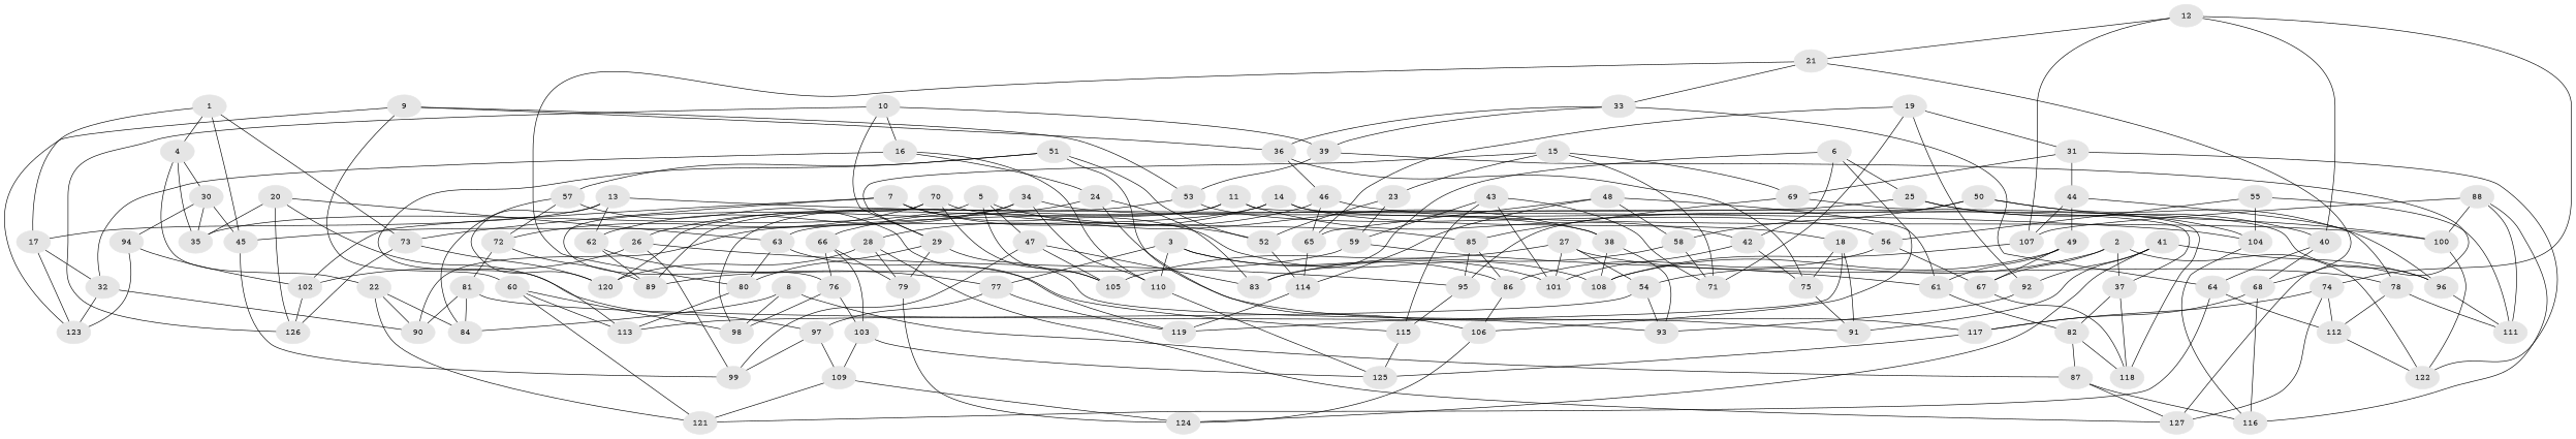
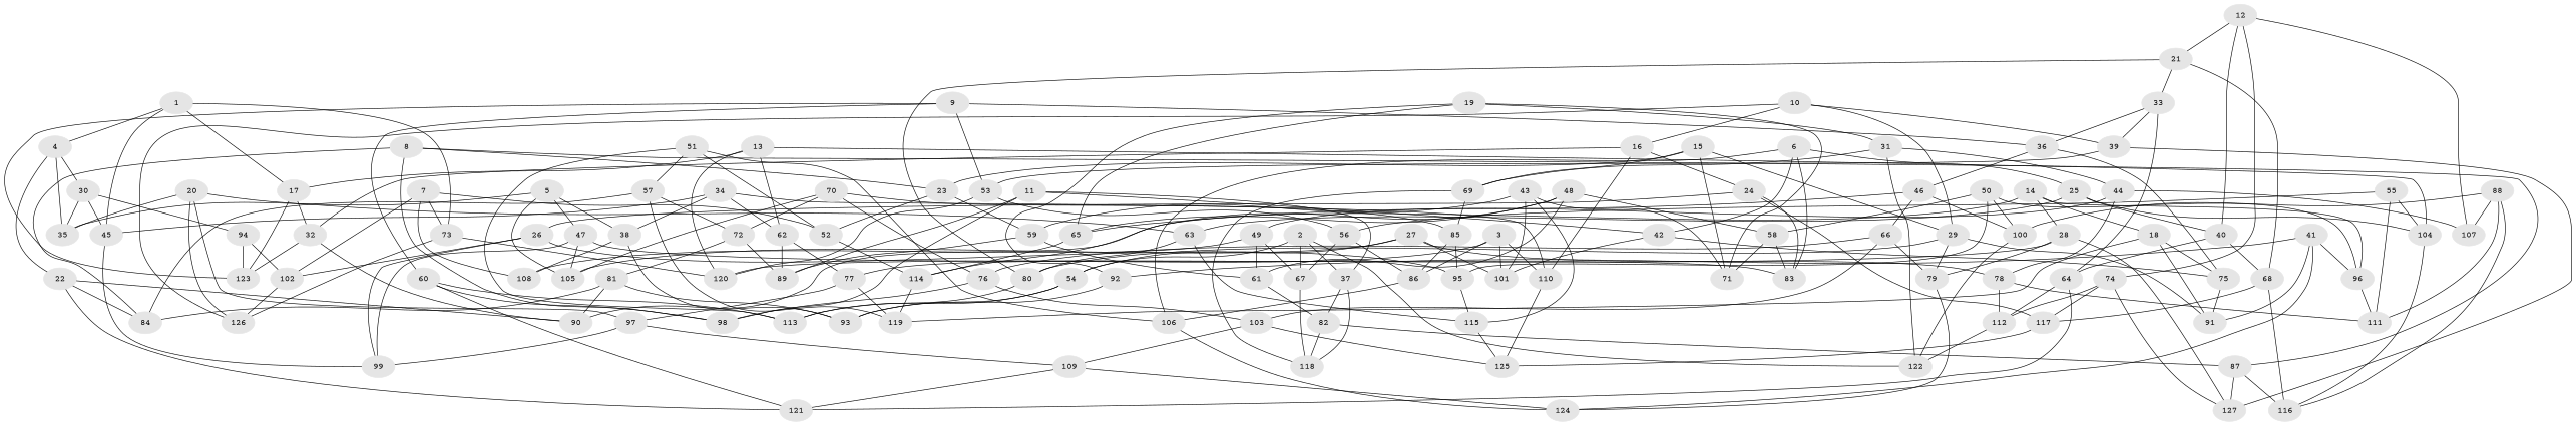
  graph {
    fontname="Courier Prime"
    node [color=gray90 fontname="Courier Prime" style=filled]
    edge [fontname="Courier Prime"]
    1
    4
    17
    45
    73
    22
    30
    35
    123
    32
    99
    126
    120
    2
    37
    54
    67
    122
    82
    118
    93
    113
    3
    77
    86
    101
    110
    119
    97
    106
    125
    84
    90
    121
    94
    5
    38
    47
    105
    108
    83
    6
    25
    42
    40
    104
    63
    75
    124
    7
    52
    102
    114
    8
    23
    87
    98
    59
    127
    116
    9
    36
    53
    60
    46
    56
    10
    16
    39
    29
    24
    55
    111
    11
    89
    12
    21
    74
    107
    33
    68
    80
    64
    117
    112
    13
    62
    14
    18
    28
    96
    91
    79
    15
    69
    71
    85
    26
    19
    31
    65
    92
    44
    20
    115
    109
    61
    95
    27
    78
    49
    34
    66
    100
    41
    43
    76
    103
    48
    58
    50
    51
    57
    72
    81
    70
    88
    1 -- 4
    1 -- 17
    1 -- 45
    1 -- 73
    4 -- 22
    4 -- 30
    4 -- 35
    17 -- 123
    17 -- 32
    45 -- 99
    73 -- 126
    73 -- 120
    22 -- 84
    22 -- 90
    22 -- 121
    30 -- 45
    30 -- 35
    30 -- 94
    32 -- 123
    32 -- 90
    2 -- 37
    2 -- 54
    2 -- 67
    2 -- 122
    37 -- 82
    37 -- 118
    54 -- 93
    54 -- 113
    67 -- 118
    82 -- 118
    82 -- 87
    3 -- 77
    3 -- 86
    3 -- 101
    3 -- 110
    77 -- 119
    77 -- 97
    86 -- 106
    110 -- 125
    97 -- 99
    97 -- 109
    106 -- 124
    94 -- 123
    94 -- 102
    5 -- 35
    5 -- 38
    5 -- 47
    5 -- 105
    38 -- 93
    38 -- 108
    47 -- 99
    47 -- 105
    47 -- 83
    6 -- 106
    6 -- 83
    6 -- 25
    6 -- 42
    25 -- 40
    25 -- 104
    25 -- 63
    42 -- 101
    42 -- 75
    40 -- 68
    40 -- 64
    104 -- 116
    63 -- 80
    63 -- 115
    75 -- 91
    7 -- 73
    7 -- 108
    7 -- 52
    7 -- 102
    52 -- 114
    102 -- 126
    114 -- 119
    8 -- 84
+   8 -- 23
    8 -- 87
    8 -- 98
    23 -- 52
    23 -- 59
    87 -- 127
    87 -- 116
    59 -- 89
    59 -- 61
    9 -- 123
    9 -- 36
    9 -- 53
    9 -- 60
    36 -- 75
    36 -- 46
    53 -- 120
    53 -- 56
    60 -- 113
    60 -- 121
    60 -- 98
    46 -- 65
    46 -- 66
    46 -- 100
    56 -- 67
    56 -- 86
    10 -- 126
    10 -- 16
    10 -- 39
    10 -- 29
    16 -- 32
    16 -- 110
    16 -- 24
    39 -- 127
    39 -- 53
    29 -- 80
    29 -- 91
    29 -- 79
    24 -- 83
    24 -- 117
    24 -- 26
    55 -- 104
    55 -- 56
    55 -- 111
    11 -- 37
    11 -- 42
    11 -- 98
    11 -- 89
    12 -- 40
    12 -- 21
    12 -- 74
    12 -- 107
    21 -- 33
    21 -- 68
    21 -- 80
    74 -- 127
    74 -- 117
    74 -- 112
-   107 -- 108
    33 -- 36
    33 -- 39
    33 -- 64
    68 -- 116
    68 -- 117
    80 -- 113
    64 -- 121
    64 -- 112
    117 -- 125
    112 -- 122
    13 -- 17
    13 -- 120
    13 -- 104
    13 -- 62
    62 -- 77
    62 -- 89
    14 -- 90
    14 -- 18
    14 -- 28
    14 -- 96
    18 -- 119
    18 -- 75
    18 -- 91
    28 -- 120
    28 -- 127
    28 -- 79
    96 -- 111
    79 -- 124
    15 -- 23
    15 -- 29
    15 -- 69
    15 -- 71
    69 -- 118
    69 -- 85
    85 -- 86
    85 -- 95
    26 -- 99
    26 -- 102
    26 -- 95
    19 -- 71
    19 -- 31
    19 -- 65
    19 -- 92
    31 -- 122
    31 -- 69
    31 -- 44
    65 -- 114
    92 -- 93
    44 -- 107
    44 -- 78
    44 -- 49
    20 -- 35
    20 -- 126
    20 -- 97
    20 -- 63
    115 -- 125
    109 -- 121
    109 -- 124
    61 -- 82
    95 -- 115
    27 -- 54
    27 -- 101
    27 -- 105
    27 -- 78
    78 -- 111
    78 -- 112
    49 -- 67
    49 -- 108
    49 -- 61
    34 -- 45
    34 -- 110
    34 -- 38
    34 -- 62
    66 -- 79
    66 -- 76
    66 -- 103
    100 -- 122
    41 -- 124
    41 -- 96
    41 -- 91
    41 -- 92
    43 -- 101
    43 -- 59
    43 -- 71
    43 -- 115
    76 -- 98
    76 -- 103
    103 -- 125
    103 -- 109
    48 -- 114
    48 -- 65
    48 -- 61
    48 -- 58
    58 -- 83
    58 -- 71
    50 -- 96
    50 -- 95
    50 -- 100
    50 -- 58
    51 -- 113
    51 -- 106
    51 -- 52
    51 -- 57
    57 -- 119
    57 -- 84
    57 -- 72
    72 -- 89
    72 -- 81
    81 -- 93
    81 -- 84
    81 -- 90
    70 -- 105
    70 -- 85
    70 -- 76
    70 -- 72
    88 -- 116
    88 -- 111
    88 -- 107
    88 -- 100
  }
